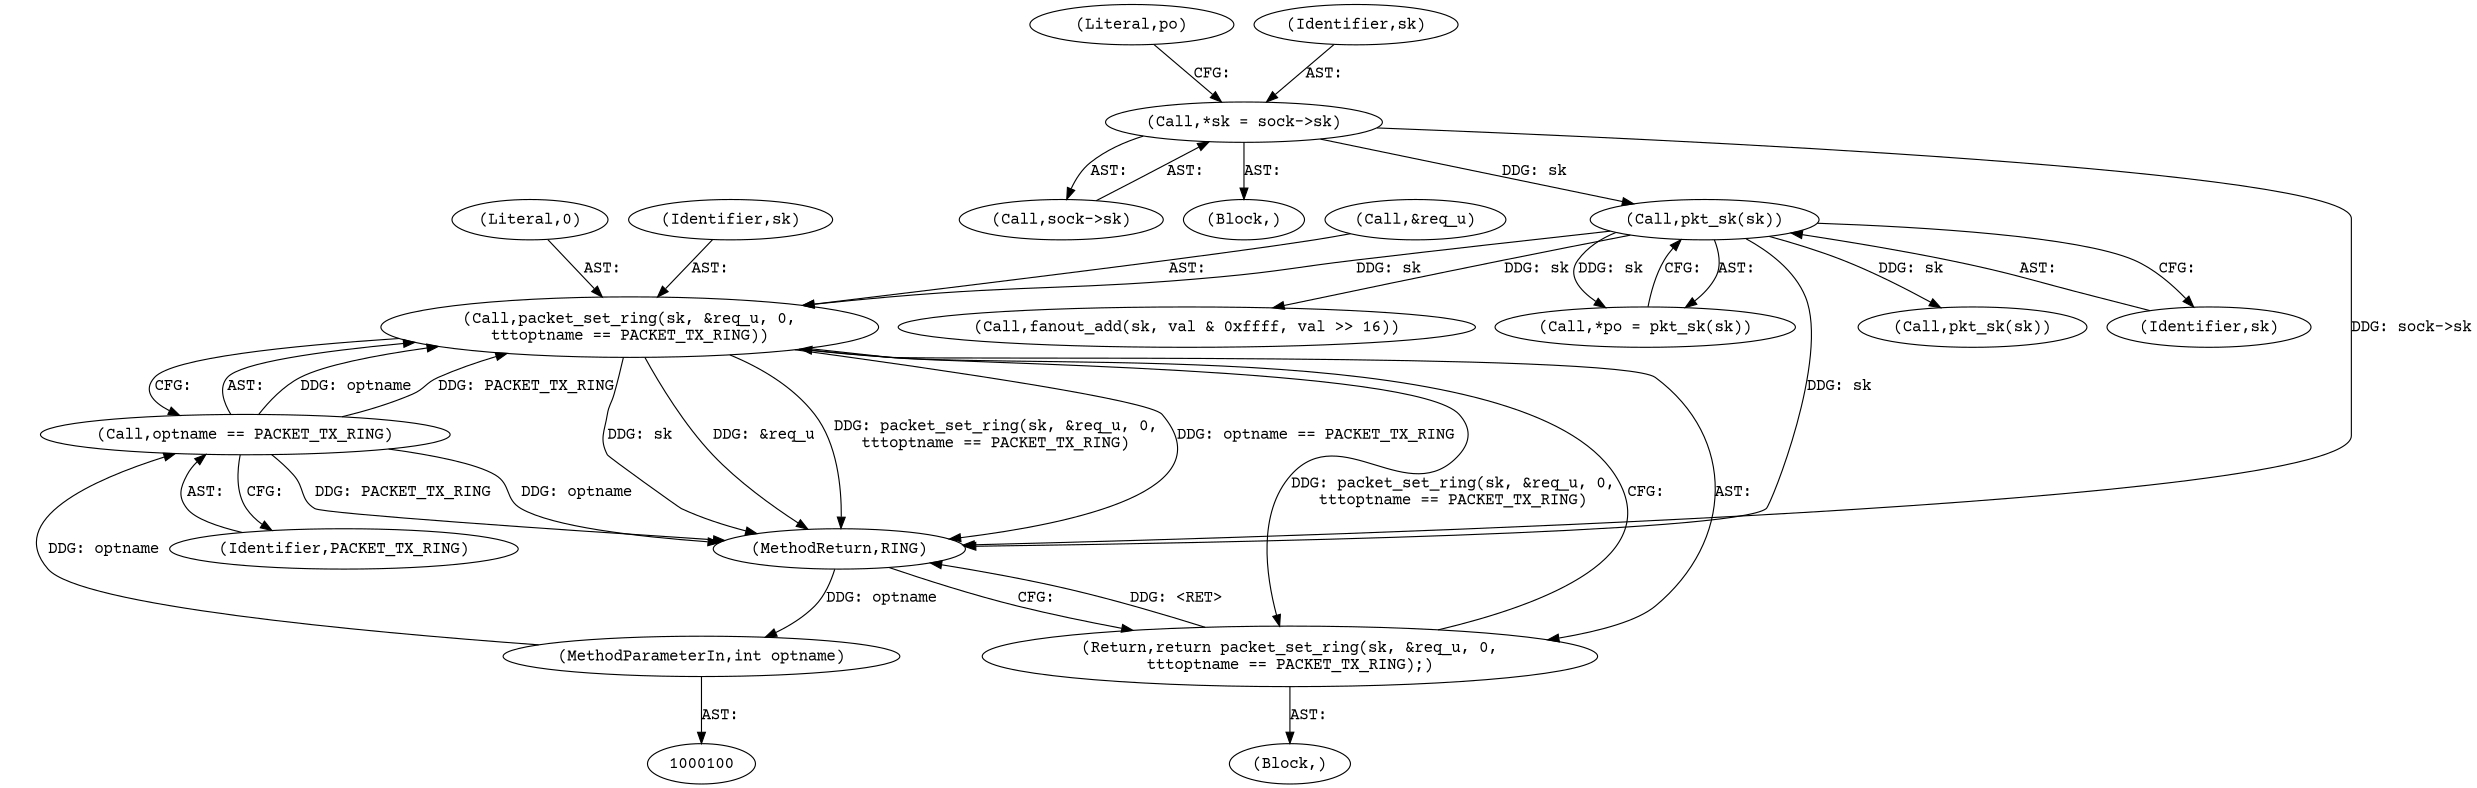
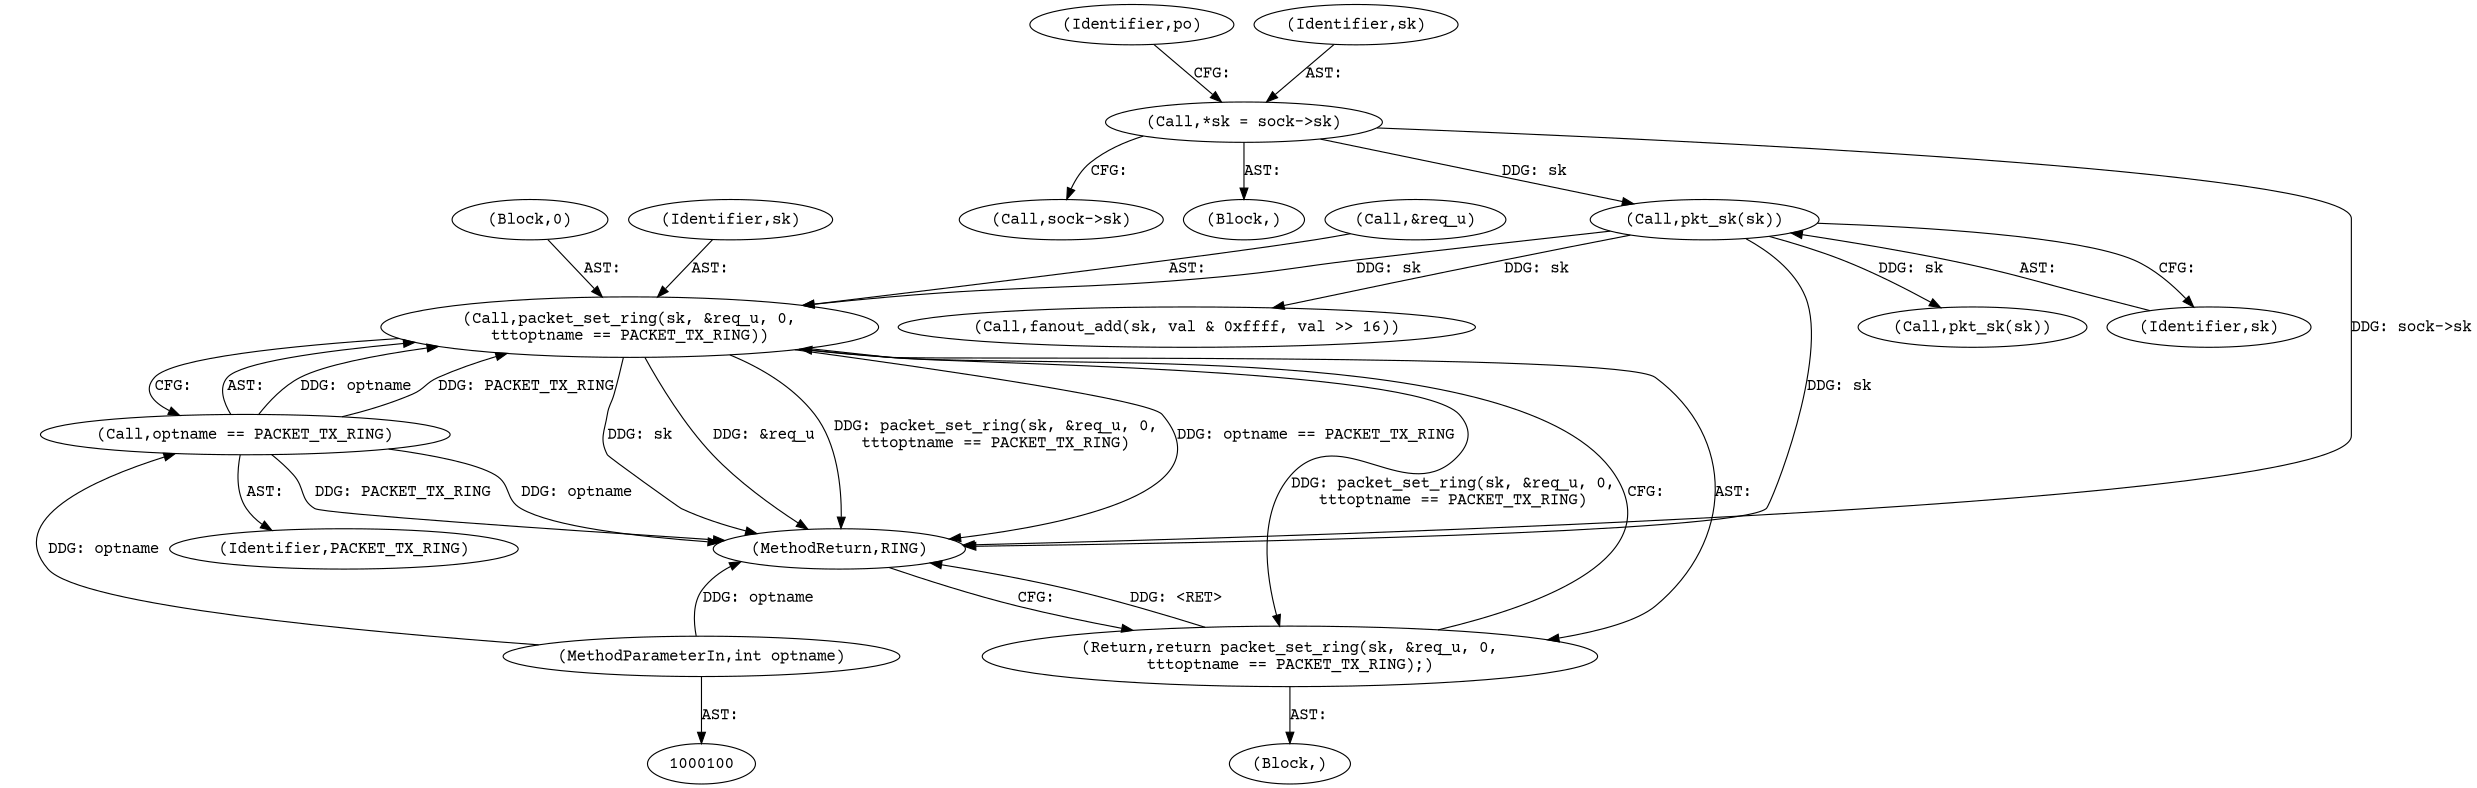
  digraph {
    fontname="Courier Prime"
    node [fontname="Courier Prime"]
    edge [fontname="Courier Prime"]
    n1 [label="(Call,packet_set_ring(sk, &req_u, 0,\n\t\t\toptname == PACKET_TX_RING))"]
    n2 [label="(Call,optname == PACKET_TX_RING)"]
    n3 [label="(Return,return packet_set_ring(sk, &req_u, 0,\n\t\t\toptname == PACKET_TX_RING);)"]
    n4 [label="(MethodReturn,RING)"]
    n5 [label="(Identifier,PACKET_TX_RING)"]
    n6 [label="(Block,)"]
    n7 [label="(Call,pkt_sk(sk))"]
    n8 [label="(Call,fanout_add(sk, val & 0xffff, val >> 16))"]
-   n9 [label="(Call,*po = pkt_sk(sk))"]
    n10 [label="(Call,pkt_sk(sk))"]
    n11 [label="(Identifier,sk)"]
    n12 [label="(Call,*sk = sock->sk)"]
    n13 [label="(Call,sock->sk)"]
    n14 [label="(Block,)"]
    n15 [label="(MethodParameterIn,int optname)"]
    1000100
    n17 [label="(Identifier,sk)"]
-   n18 [label="(Literal,po)"]
+   n18 [label="(Identifier,po)"]
    n19 [label="(Call,&req_u)"]
-   n20 [label="(Literal,0)"]
+   n20 [label="(Block,0)"]
    n21 [label="(Identifier,sk)"]
    n1 -> n2 [label="CFG: "]
    n1 -> n3 [label="AST: "]
    n1 -> n3 [label="DDG: packet_set_ring(sk, &req_u, 0,\n\t\t\toptname == PACKET_TX_RING)"]
    n1 -> n4 [label="DDG: sk"]
    n1 -> n4 [label="DDG: &req_u"]
    n1 -> n4 [label="DDG: packet_set_ring(sk, &req_u, 0,\n\t\t\toptname == PACKET_TX_RING)"]
    n1 -> n4 [label="DDG: optname == PACKET_TX_RING"]
    n2 -> n1 [label="AST: "]
    n2 -> n1 [label="DDG: optname"]
    n2 -> n1 [label="DDG: PACKET_TX_RING"]
    n2 -> n4 [label="DDG: optname"]
    n2 -> n4 [label="DDG: PACKET_TX_RING"]
-   n2 -> n5 [label="CFG: "]
+   n2 -> n5 [label="AST: "]
    n3 -> n1 [label="CFG: "]
    n3 -> n4 [label="DDG: <RET>"]
    n3 -> n6 [label="AST: "]
    n4 -> n3 [label="CFG: "]
-   n5 -> n2 [label="AST: "]
    n7 -> n1 [label="DDG: sk"]
    n7 -> n4 [label="DDG: sk"]
    n7 -> n8 [label="DDG: sk"]
-   n7 -> n9 [label="AST: "]
-   n7 -> n9 [label="DDG: sk"]
    n7 -> n10 [label="DDG: sk"]
    n7 -> n11 [label="CFG: "]
-   n9 -> n7 [label="CFG: "]
    n11 -> n7 [label="AST: "]
    n12 -> n4 [label="DDG: sock->sk"]
    n12 -> n7 [label="DDG: sk"]
-   n12 -> n13 [label="AST: "]
+   n12 -> n13 [label="CFG: "]
    n12 -> n14 [label="AST: "]
-   n13 -> n12 [label="AST: "]
    n15 -> n2 [label="DDG: optname"]
-   n4 -> n15 [label="DDG: optname"]
+   n15 -> n4 [label="DDG: optname"]
    n15 -> 1000100 [label="AST: "]
    n17 -> n1 [label="AST: "]
    n18 -> n12 [label="CFG: "]
    n19 -> n1 [label="AST: "]
    n20 -> n1 [label="AST: "]
    n21 -> n12 [label="AST: "]
  }
